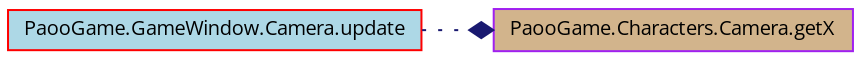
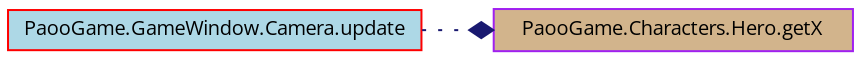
  digraph {
    rankdir=LR
    fontname="Open Sans"
    node [fontname="Open Sans" fontsize=10 shape=record style=filled]
    n1 [color=red fillcolor=lightblue fontcolor=black height=0.2 label="PaooGame.GameWindow.Camera.update" width=0.4]
-   n2 [color=purple fillcolor=tan height=0.2 label="PaooGame.Characters.Camera.getX" width=0.4]
+   n2 [color=purple fillcolor=tan height=0.2 label="PaooGame.Characters.Hero.getX" width=0.4]
    n1 -> n2 [color=midnightblue fontname="Open Sans" fontsize=10 labelfontname=Helvetica labelfontsize=10 style=dotted arrowhead=diamond]
  }
